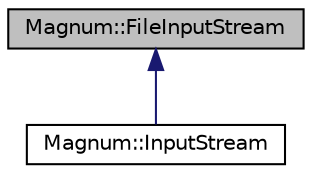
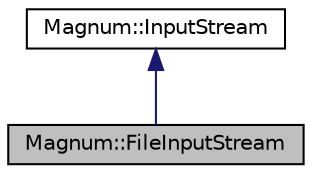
  digraph {
    node [color=black fontname=Helvetica fontsize=10 shape=record style=filled]
    n1 [fillcolor=grey75 fontcolor=black height=0.2 label="Magnum::FileInputStream" width=0.4]
    n2 [fillcolor=white height=0.2 label="Magnum::InputStream" width=0.4]
-   n1 -> n2 [color=midnightblue dir=back fontname=Helvetica fontsize=10 labelfontname=Helvetica labelfontsize=10 style=solid]
+   n2 -> n1 [color=midnightblue dir=back fontname=Helvetica fontsize=10 labelfontname=Helvetica labelfontsize=10 style=solid]
  }
